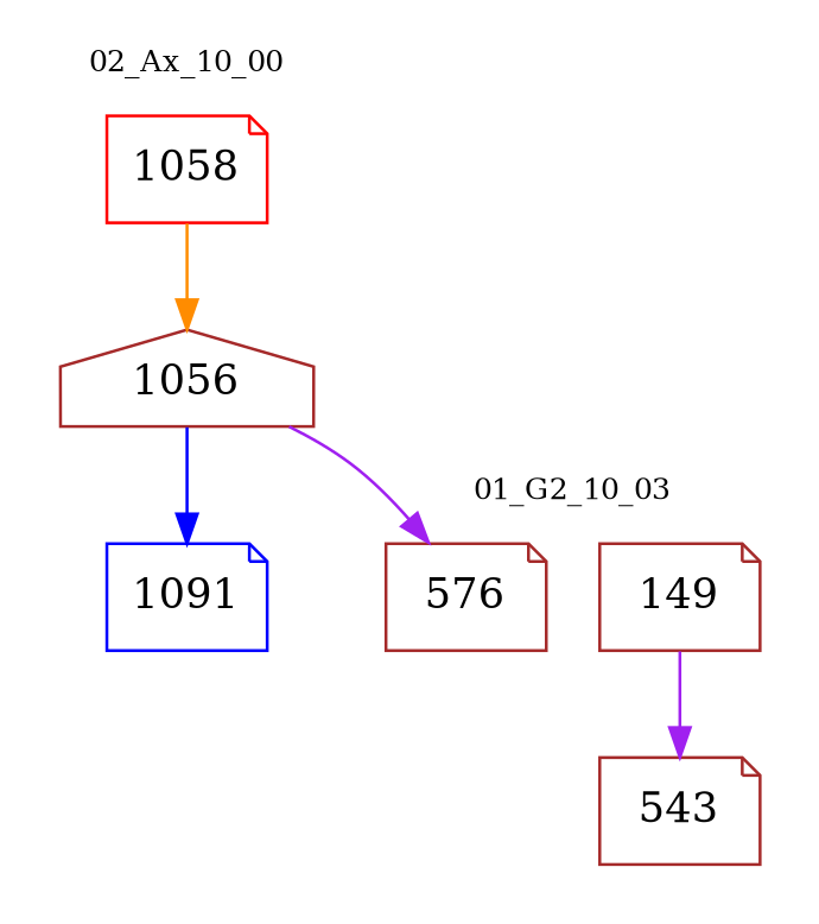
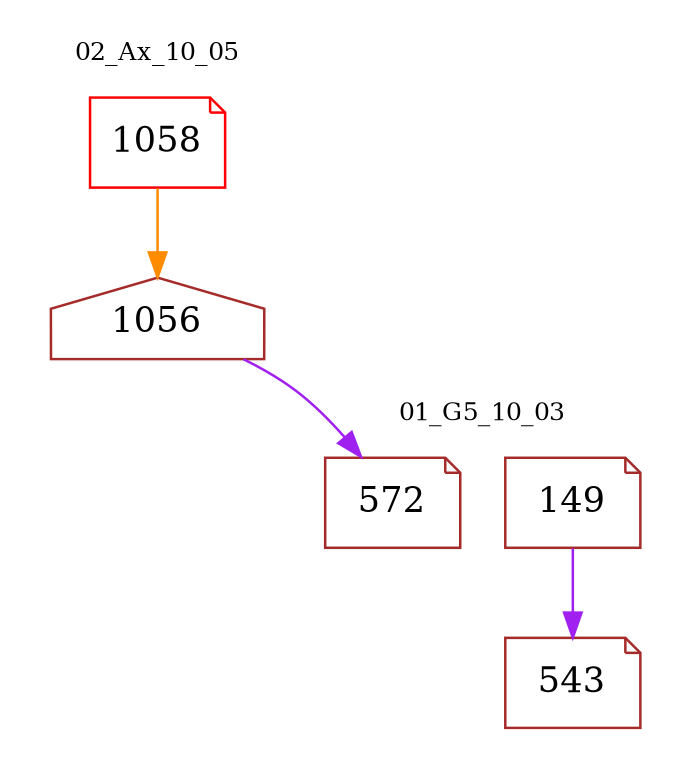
  digraph {
    node [color=brown shape=note]
    edge [color=purple]
    n1 [color=red label=1058]
    n2 [label=1056 shape=house]
-   n3 [color=blue label=1091]
    n4 [label=149]
    n5 [label=543]
-   n6 [label=576]
+   n6 [label=572]
    subgraph cluster_1 {
      color=white
      fontsize=10
-     label="02_Ax_10_00"
+     label="02_Ax_10_05"
      n1
      n2
-     n3
    }
    subgraph cluster_2 {
      color=white
      fontsize=10
-     label="01_G2_10_03"
+     label="01_G5_10_03"
      n4
      n5
      n6
    }
    n1 -> n2 [color=darkorange]
-   n2 -> n3 [color=blue]
    n2 -> n6
    n4 -> n5
  }
